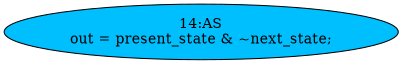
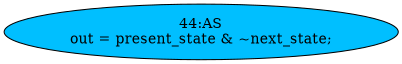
  strict digraph {
-   n1 [ast="<pyverilog.vparser.ast.Assign object at 0x7f2e1a9ae1d0>" def_var="['out']" fillcolor=deepskyblue label="14:AS\nout = present_state & ~next_state;" statements="[]" style=filled typ=Assign use_var="['present_state', 'next_state']"]
+   n1 [ast="<pyverilog.vparser.ast.Assign object at 0x7f2e1a9ae1d0>" def_var="['out']" fillcolor=deepskyblue label="44:AS\nout = present_state & ~next_state;" statements="[]" style=filled typ=Assign use_var="['present_state', 'next_state']"]
  }
